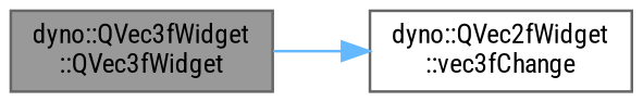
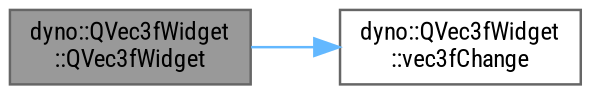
  digraph {
    rankdir=LR
    fontname="Roboto Condensed"
    node [fontname="Roboto Condensed" fontsize=10 shape=box style=filled]
    n1 [color=gray40 fillcolor=grey60 fontcolor=black height=0.2 label="dyno::QVec3fWidget\l::QVec3fWidget" width=0.4]
-   n2 [color=grey40 fillcolor=white height=0.2 label="dyno::QVec2fWidget\l::vec3fChange" width=0.4]
+   n2 [color=grey40 fillcolor=white height=0.2 label="dyno::QVec3fWidget\l::vec3fChange" width=0.4]
    n1 -> n2 [color=steelblue1 fontname="Roboto Condensed" fontsize=10 labelfontname=Helvetica labelfontsize=10 style=solid]
  }
